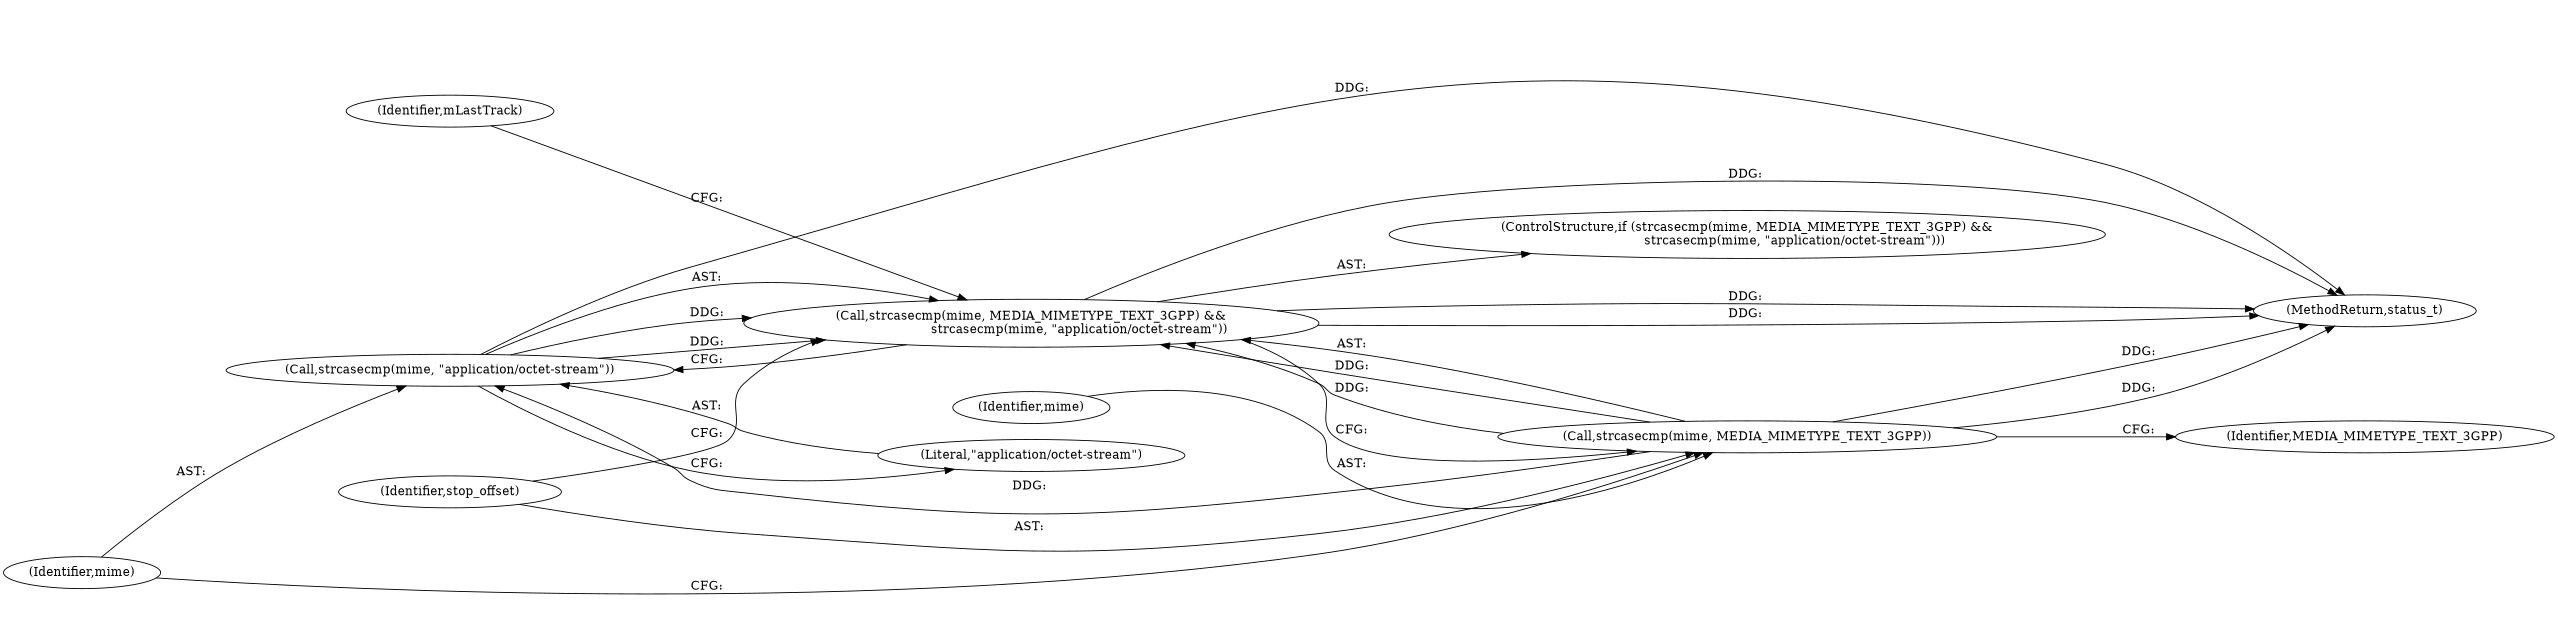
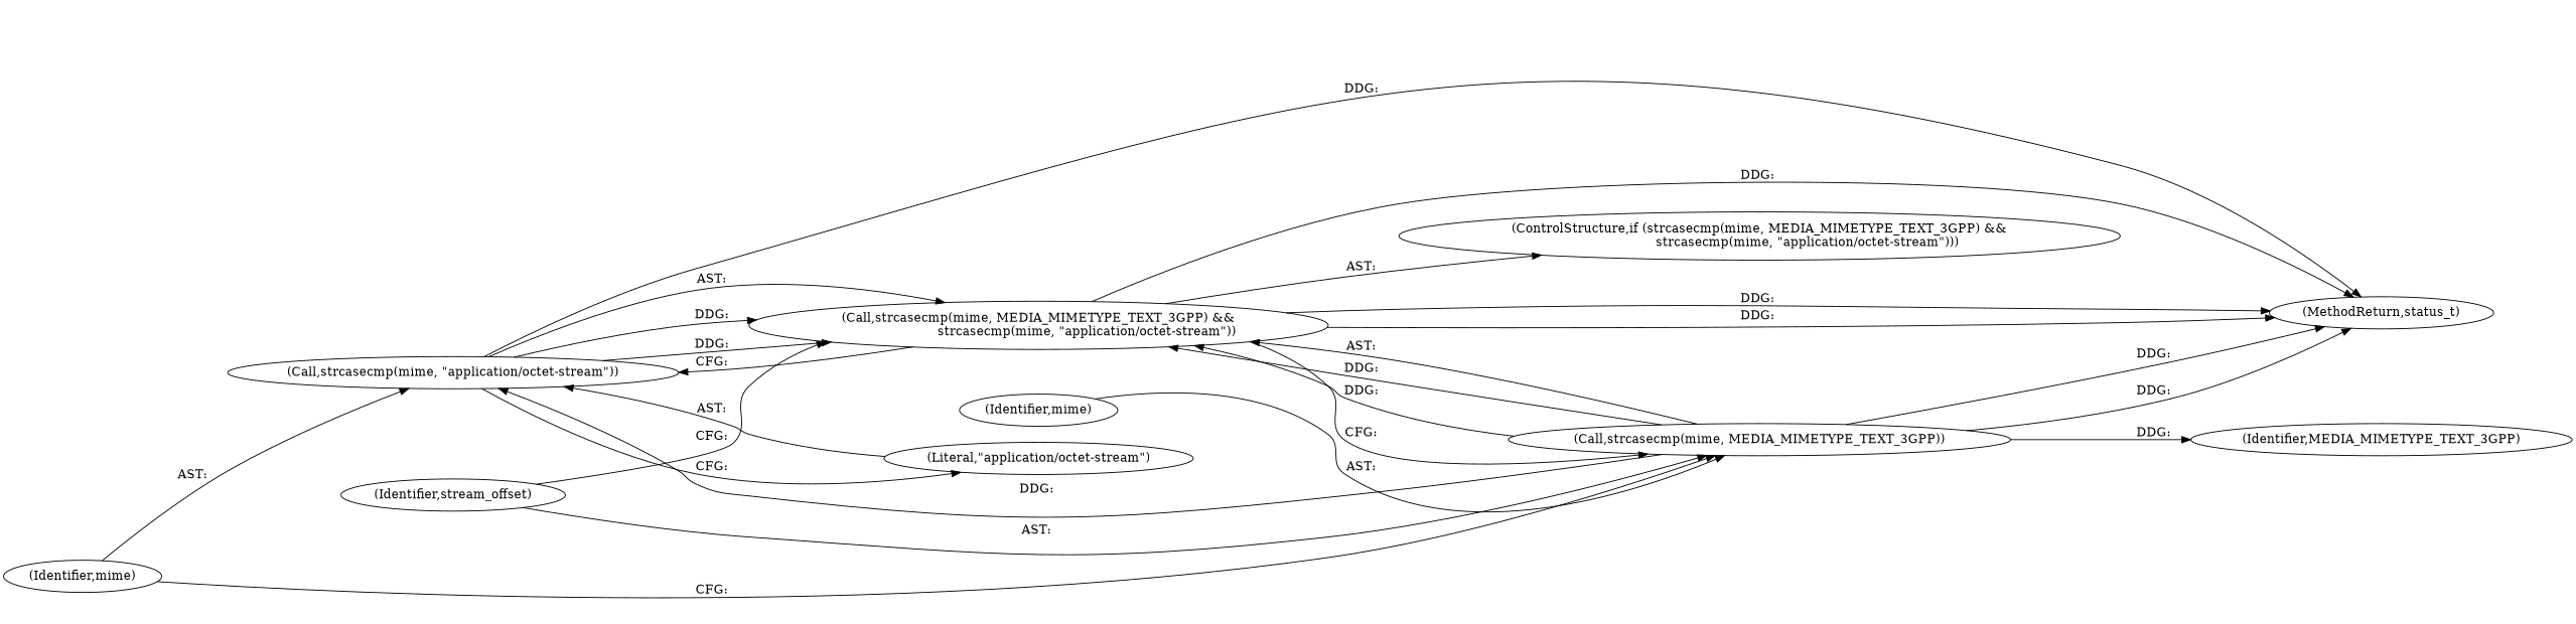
  digraph {
    rankdir=LR
    n1 [label="(Call,strcasecmp(mime, \"application/octet-stream\"))"]
    n2 [label="(Call,strcasecmp(mime, MEDIA_MIMETYPE_TEXT_3GPP) &&\n                        strcasecmp(mime, \"application/octet-stream\"))"]
    n3 [label="(MethodReturn,status_t)"]
    n4 [label="(Literal,\"application/octet-stream\")"]
    n5 [label="(Call,strcasecmp(mime, MEDIA_MIMETYPE_TEXT_3GPP))"]
    n6 [label="(ControlStructure,if (strcasecmp(mime, MEDIA_MIMETYPE_TEXT_3GPP) &&\n                        strcasecmp(mime, \"application/octet-stream\")))"]
    n7 [label="(Identifier,MEDIA_MIMETYPE_TEXT_3GPP)"]
    n8 [label="(Identifier,mime)"]
-   n9 [label="(Identifier,mLastTrack)"]
-   n10 [label="(Identifier,stop_offset)"]
+   n10 [label="(Identifier,stream_offset)"]
    n11 [label="(Identifier,mime)"]
    n1 -> n2 [label="AST: "]
    n1 -> n2 [label="DDG: "]
    n1 -> n2 [label="DDG: "]
    n1 -> n3 [label="DDG: "]
    n1 -> n4 [label="CFG: "]
    n2 -> n1 [label="CFG: "]
    n2 -> n3 [label="DDG: "]
    n2 -> n3 [label="DDG: "]
    n2 -> n3 [label="DDG: "]
    n2 -> n5 [label="CFG: "]
    n2 -> n6 [label="AST: "]
    n4 -> n1 [label="AST: "]
    n5 -> n1 [label="DDG: "]
    n5 -> n2 [label="AST: "]
    n5 -> n2 [label="DDG: "]
    n5 -> n2 [label="DDG: "]
    n5 -> n3 [label="DDG: "]
    n5 -> n3 [label="DDG: "]
-   n5 -> n7 [label="CFG: "]
+   n5 -> n7 [label="DDG: "]
    n8 -> n5 [label="AST: "]
-   n9 -> n2 [label="CFG: "]
    n10 -> n2 [label="CFG: "]
    n10 -> n5 [label="AST: "]
    n11 -> n1 [label="AST: "]
    n11 -> n5 [label="CFG: "]
  }
